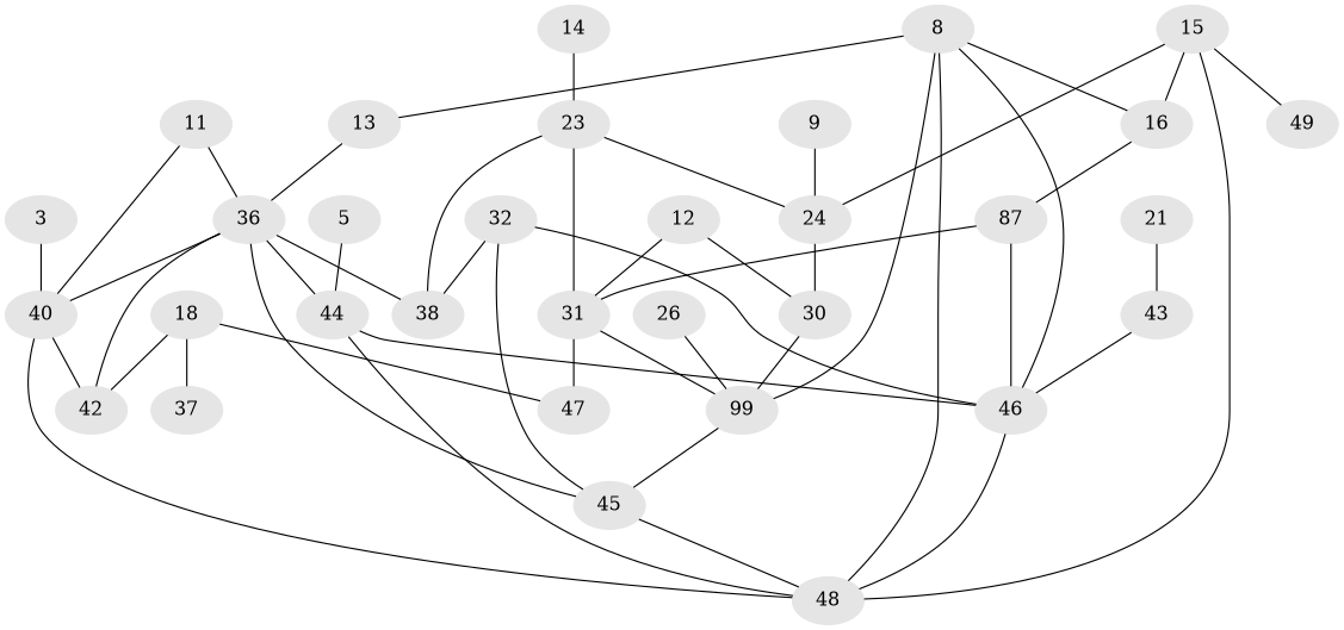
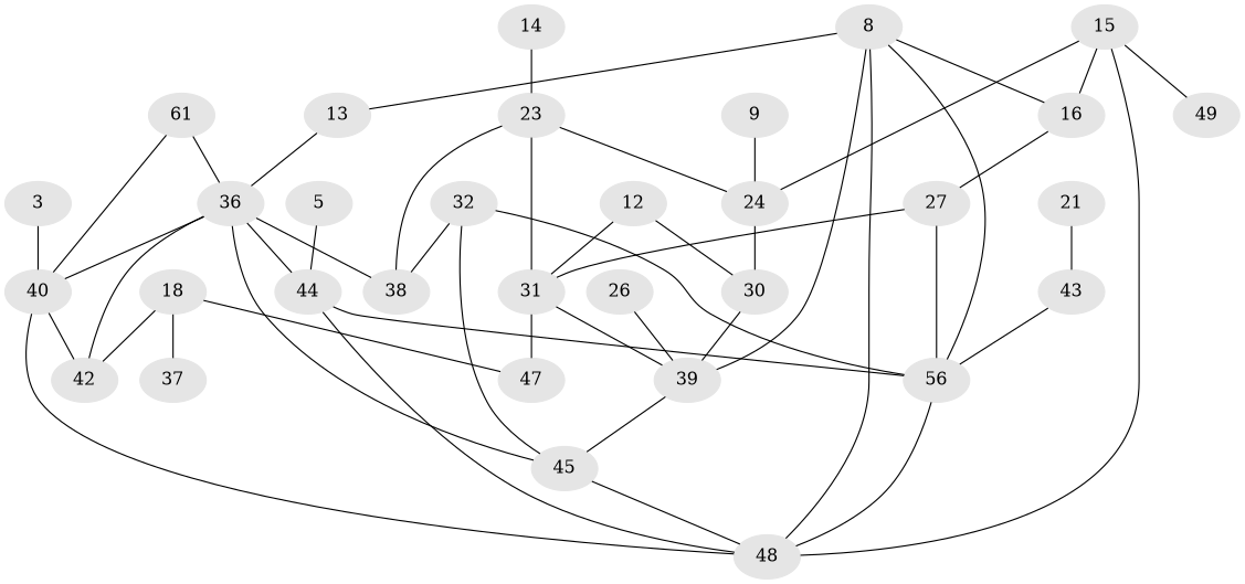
  graph {
    node [color=gray90 style=filled]
    edge [weight=1.0]
    3
    40
    48
    42
    5
    44
-   46
+   46 [label=56]
    8
    16
-   39 [label=99]
+   39
    13
-   27 [label=87]
+   27
    36
    38
    45
    9
    24
    30
-   11
+   11 [label=61]
    12
    31
    47
    14
    23
    15
    49
    18
    37
    21
    43
    26
    32
    3 -- 40
    40 -- 48
    40 -- 42
    5 -- 44
    44 -- 48
    44 -- 46
    46 -- 48
    8 -- 48
    8 -- 46
    8 -- 16
    8 -- 39 [weight=2.0]
    8 -- 13
    16 -- 27
    39 -- 45
    13 -- 36
    27 -- 46
    27 -- 31
    36 -- 40
    36 -- 42
    36 -- 44
    36 -- 38
    36 -- 45
    45 -- 48
    9 -- 24
    24 -- 30
    30 -- 39
    11 -- 40
    11 -- 36
    12 -- 30
    12 -- 31
    31 -- 39
    31 -- 47
    14 -- 23
    23 -- 38
    23 -- 24
    23 -- 31
    15 -- 48
    15 -- 16
    15 -- 24
    15 -- 49
    18 -- 42
    18 -- 47
    18 -- 37
    21 -- 43
    43 -- 46
    26 -- 39
    32 -- 46
    32 -- 38
    32 -- 45
  }
